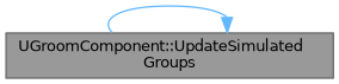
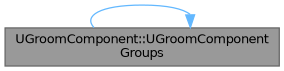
  digraph {
    rankdir=LR
-   n1 [color=gray40 fillcolor=grey60 fontcolor=black fontname=Helvetica fontsize=10 height=0.2 label="UGroomComponent::UpdateSimulated\lGroups" shape=box style=filled width=0.4]
+   n1 [color=gray40 fillcolor=grey60 fontcolor=black fontname=Helvetica fontsize=10 height=0.2 label="UGroomComponent::UGroomComponent\lGroups" shape=box style=filled width=0.4]
    n1 -> n1 [color=steelblue1 fontname=Helvetica fontsize=10 labelfontname=Helvetica labelfontsize=10 style=solid]
  }
